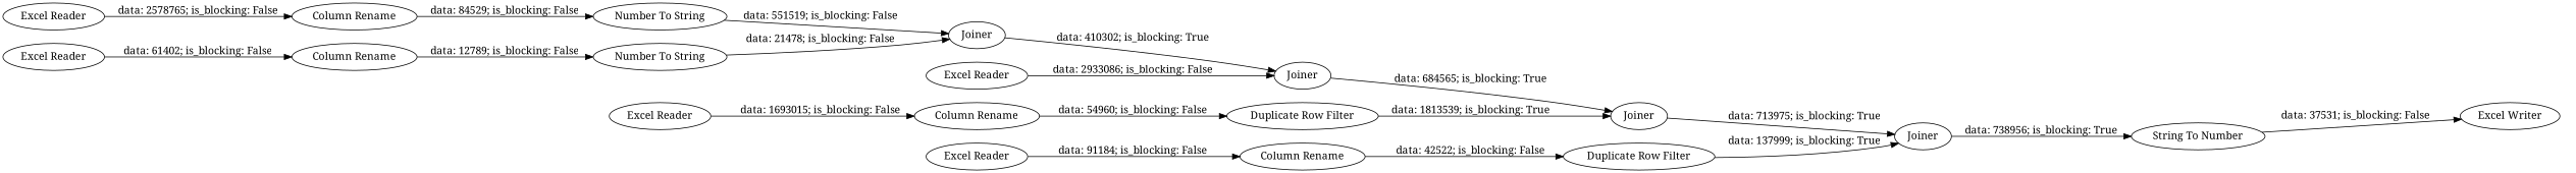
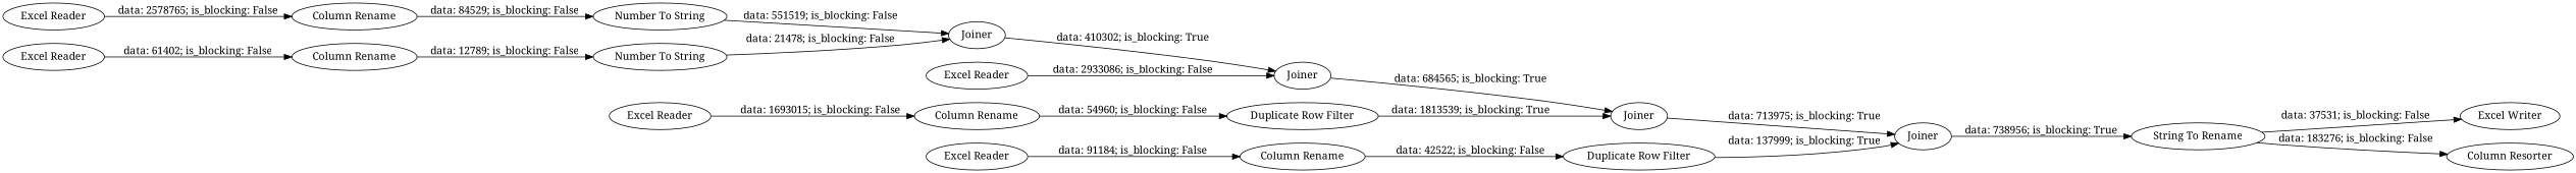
  digraph {
    fontname="Noto Serif"
    rankdir=LR
    node [fontname="Noto Serif"]
    edge [fontname="Noto Serif"]
    n1 [label="Duplicate Row Filter"]
    n2 [label=Joiner]
-   n3 [label="String To Number"]
+   n3 [label="String To Rename"]
    n4 [label=Joiner]
    n5 [label=Joiner]
    n6 [label=Joiner]
    n7 [label="Excel Writer"]
    n8 [label="Number To String"]
    n9 [label="Column Rename"]
    n10 [label="Column Rename"]
    n11 [label="Column Rename"]
    n12 [label="Number To String"]
+   n13 [label="Column Resorter"]
    n14 [label="Excel Reader"]
    n15 [label="Duplicate Row Filter"]
    n16 [label="Excel Reader"]
    n17 [label="Excel Reader"]
    n18 [label="Excel Reader"]
    n19 [label="Column Rename"]
    n20 [label="Excel Reader"]
    n1 -> n2 [label="data: 137999; is_blocking: True"]
    n2 -> n3 [label="data: 738956; is_blocking: True"]
    n3 -> n7 [label="data: 37531; is_blocking: False"]
+   n3 -> n13 [label="data: 183276; is_blocking: False"]
    n4 -> n5 [label="data: 410302; is_blocking: True"]
    n5 -> n6 [label="data: 684565; is_blocking: True"]
    n6 -> n2 [label="data: 713975; is_blocking: True"]
    n8 -> n4 [label="data: 551519; is_blocking: False"]
    n9 -> n8 [label="data: 84529; is_blocking: False"]
    n10 -> n1 [label="data: 42522; is_blocking: False"]
    n11 -> n12 [label="data: 12789; is_blocking: False"]
    n12 -> n4 [label="data: 21478; is_blocking: False"]
    n14 -> n9 [label="data: 2578765; is_blocking: False"]
    n15 -> n6 [label="data: 1813539; is_blocking: True"]
    n16 -> n11 [label="data: 61402; is_blocking: False"]
    n17 -> n5 [label="data: 2933086; is_blocking: False"]
    n18 -> n10 [label="data: 91184; is_blocking: False"]
    n19 -> n15 [label="data: 54960; is_blocking: False"]
    n20 -> n19 [label="data: 1693015; is_blocking: False"]
  }
